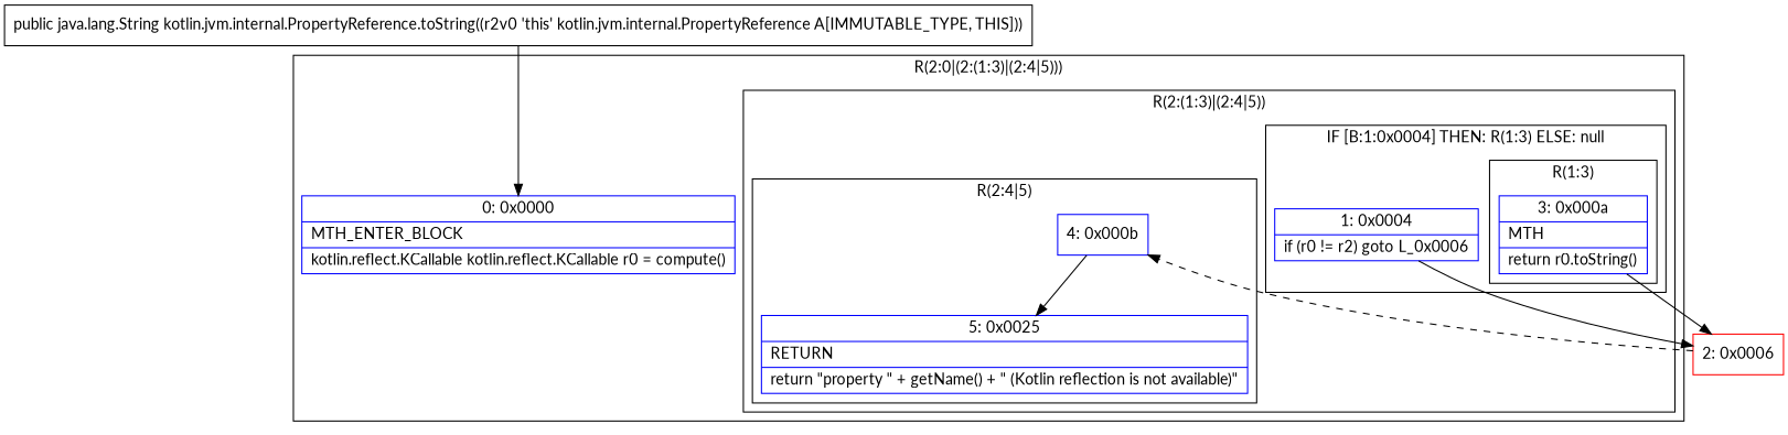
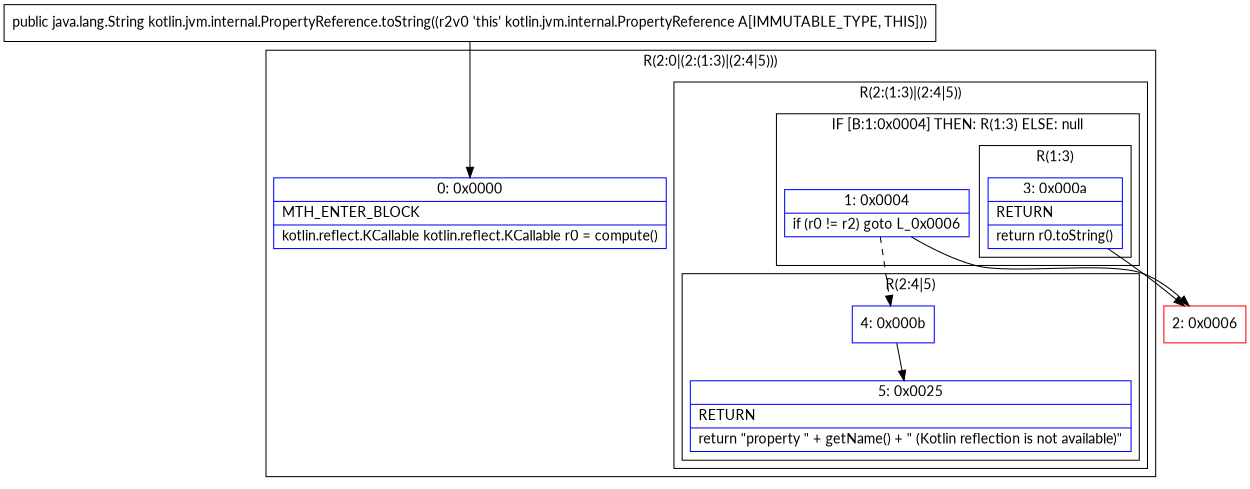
  digraph {
    fontname=Lato
    node [color=blue fontname=Lato shape=record]
    edge [fontname=Lato]
-   n1 [label="{3\:\ 0x000a|MTH\l|return r0.toString()\l}"]
+   n1 [label="{3\:\ 0x000a|RETURN\l|return r0.toString()\l}"]
    n2 [label="{1\:\ 0x0004|if (r0 != r2) goto L_0x0006\l}"]
    n3 [label="{4\:\ 0x000b}"]
    n4 [label="{5\:\ 0x0025|RETURN\l|return \"property \" + getName() + \" (Kotlin reflection is not available)\"\l}"]
    n5 [label="{0\:\ 0x0000|MTH_ENTER_BLOCK\l|kotlin.reflect.KCallable kotlin.reflect.KCallable r0 = compute()\l}"]
    n6 [color=red label="{2\:\ 0x0006}"]
    n7 [label="{public java.lang.String kotlin.jvm.internal.PropertyReference.toString((r2v0 'this' kotlin.jvm.internal.PropertyReference A[IMMUTABLE_TYPE, THIS])) }" color=""]
    subgraph cluster_1 {
      label="R(2:0|(2:(1:3)|(2:4|5)))"
      n5
      subgraph cluster_2 {
        label="R(2:(1:3)|(2:4|5))"
        subgraph cluster_3 {
          label="IF [B:1:0x0004] THEN: R(1:3) ELSE: null"
          n2
          subgraph cluster_4 {
            label="R(1:3)"
            n1
          }
        }
        subgraph cluster_5 {
          label="R(2:4|5)"
          n3
          n4
        }
      }
    }
    n1 -> n6
-   n6 -> n3 [style=dashed]
+   n2 -> n3 [style=dashed]
    n2 -> n6
    n3 -> n4
    n7 -> n5
  }
